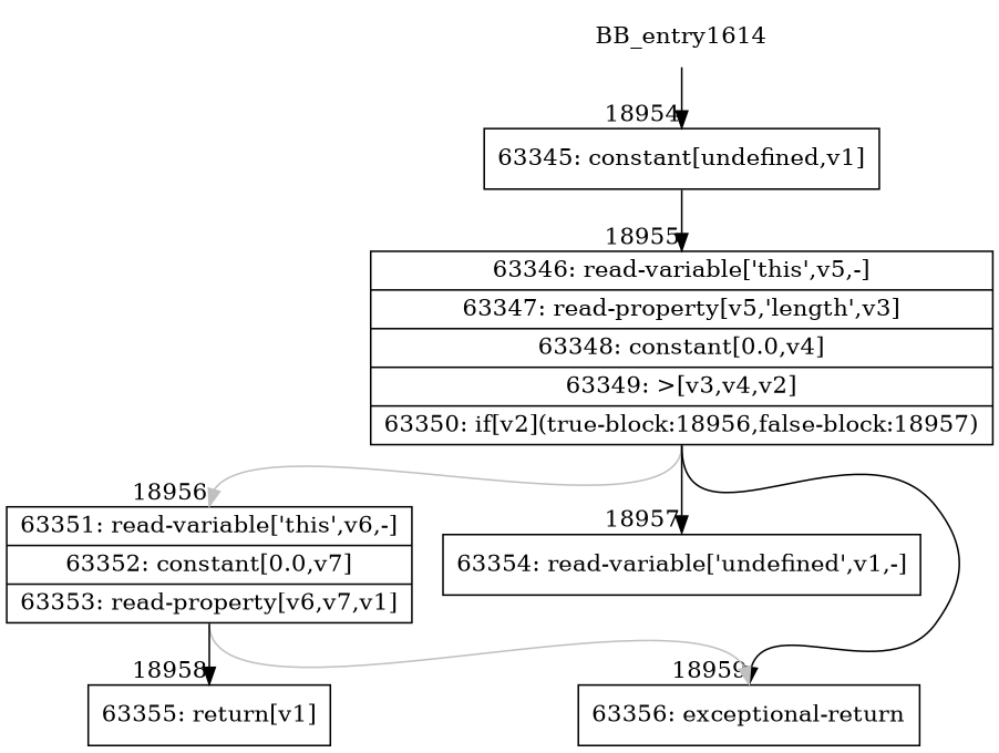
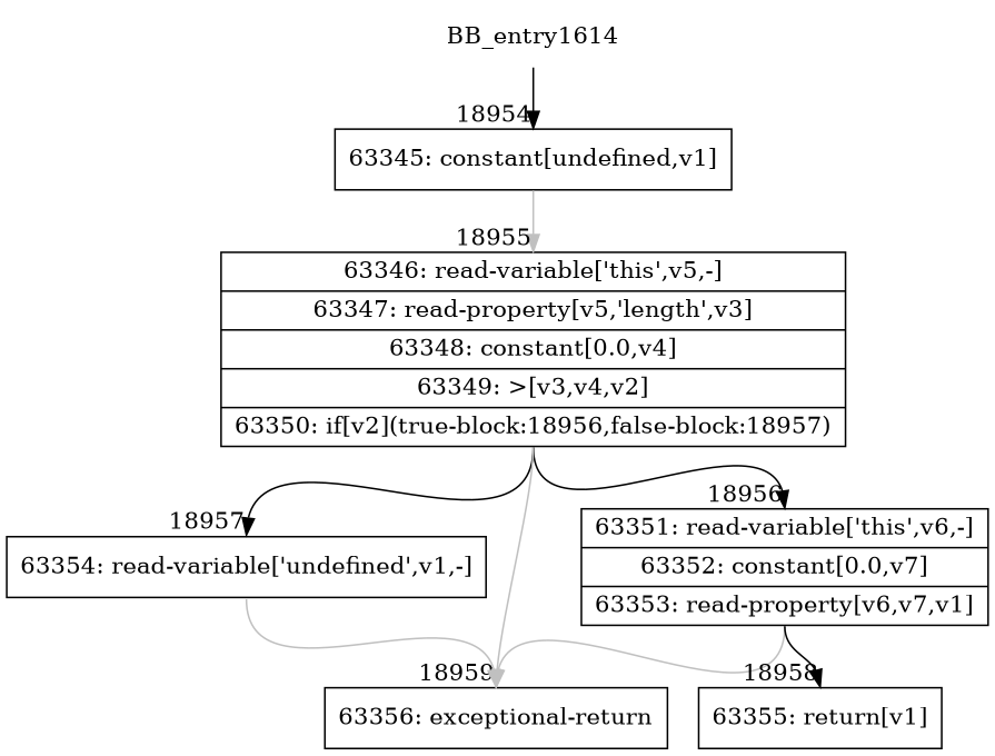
  digraph {
    rankdir=TD
    node [shape=record]
    edge [headport=n tailport=s]
    n1 [label=BB_entry1614 shape=none]
    n2 [label="{63345: constant[undefined,v1]}"]
    n3 [label="{63346: read-variable['this',v5,-]|63347: read-property[v5,'length',v3]|63348: constant[0.0,v4]|63349: \>[v3,v4,v2]|63350: if[v2](true-block:18956,false-block:18957)}"]
    n4 [label="{63351: read-variable['this',v6,-]|63352: constant[0.0,v7]|63353: read-property[v6,v7,v1]}"]
    n5 [label="{63354: read-variable['undefined',v1,-]}"]
    n6 [label="{63356: exceptional-return}"]
    n7 [label="{63355: return[v1]}"]
    n1 -> n2 [headlabel="    18954"]
-   n2 -> n3 [headlabel="      18955"]
-   n3 -> n4 [headlabel="      18956" color=gray]
+   n2 -> n3 [headlabel="      18955" color=gray]
+   n3 -> n4 [headlabel="      18956"]
    n3 -> n5 [headlabel="      18957"]
-   n3 -> n6 [color=black headlabel="      18959"]
+   n3 -> n6 [color=gray headlabel="      18959"]
    n4 -> n6 [color=gray]
    n4 -> n7 [headlabel="      18958"]
+   n5 -> n6 [color=gray]
  }
